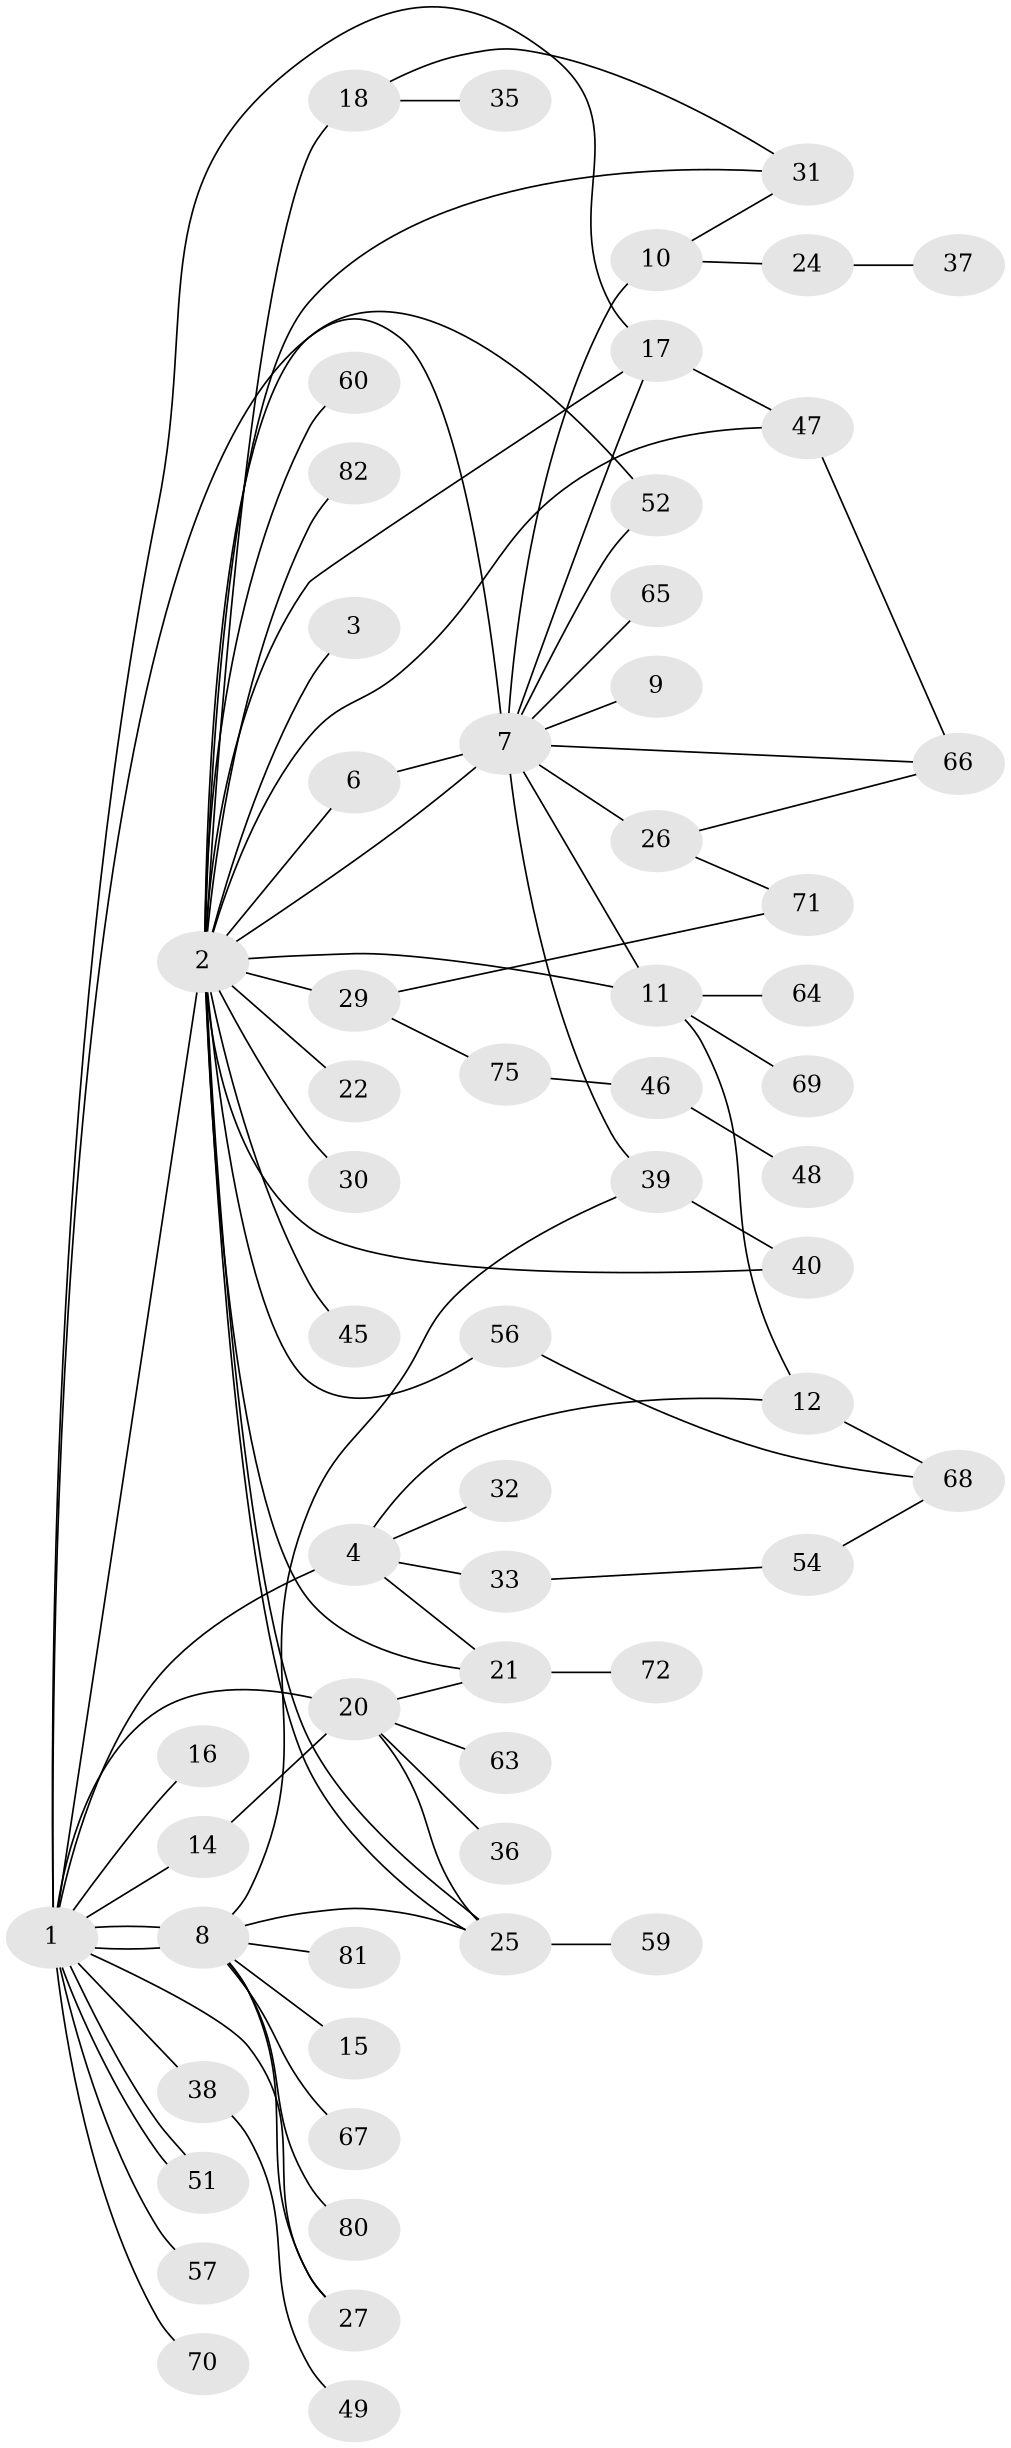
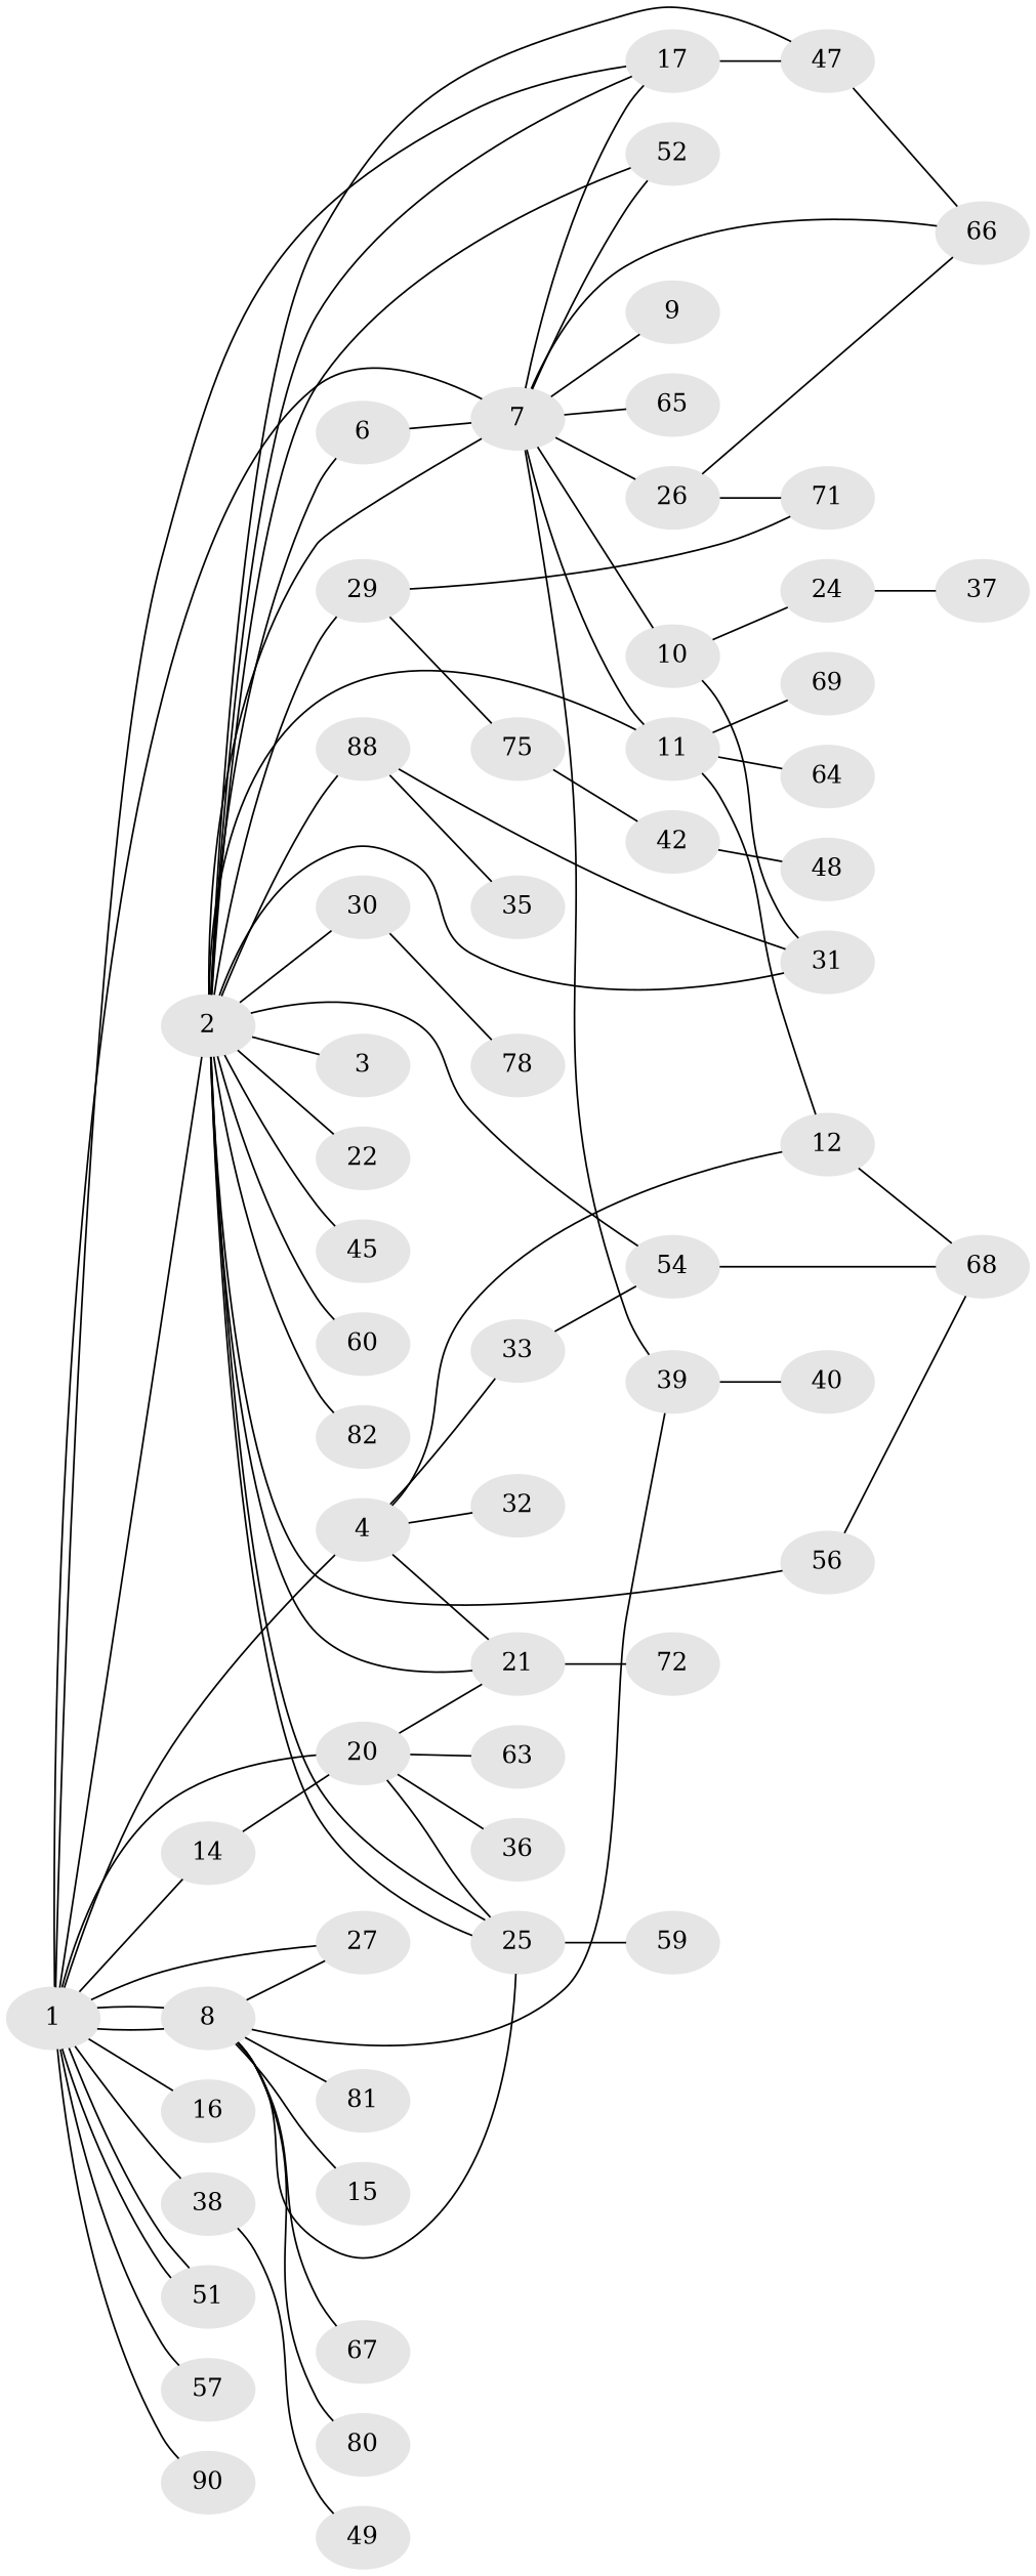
  graph {
    rankdir=LR
    node [color=gray90 style=filled]
    1 [super="+5"]
    2 [super="+19"]
    4 [super="+28"]
    7 [super="+62"]
    8 [super="+43"]
    14
    16
    17
    20 [super="+34"]
    27
    38
    51
    57
-   70
+   70 [label=90]
    3
    6 [super="+23"]
    11 [super="+13"]
-   18 [super="+44"]
+   18 [super="+44" label=88]
    21 [super="+53"]
    22
    25 [super="+77"]
    29 [super="+50"]
    30 [super="+61"]
    31
    40
    45
    47 [super="+79"]
    52
    56
    60
    82
    12 [super="+76"]
    32
    33 [super="+74"]
    9
    10 [super="+58"]
    26 [super="+73"]
    39 [super="+41"]
    65
    66
    15
    67
    80
    81
    36
    63
    49 [super="+55"]
    64
    69
    35
    72
    59
    71
    75
+   78
    68
    54
    24
    37
-   42 [super="+46" label=46]
+   42 [super="+46"]
    48
    1 -- 2 [weight=2]
    1 -- 4
    1 -- 7
    1 -- 8 [weight=2]
    1 -- 8
    1 -- 14
    1 -- 16
    1 -- 17
    1 -- 20
    1 -- 27
    1 -- 38
    1 -- 51
    1 -- 51
    1 -- 57
    1 -- 70
    2 -- 7
    2 -- 17
    2 -- 3
    2 -- 6
    2 -- 11
    2 -- 18
    2 -- 21
    2 -- 22
    2 -- 25
    2 -- 25
    2 -- 29
    2 -- 30
    2 -- 31
-   2 -- 40
+   2 -- 54
    2 -- 45
    2 -- 47
    2 -- 52
    2 -- 56
    2 -- 60
    2 -- 82
    4 -- 21
    4 -- 12
    4 -- 32
    4 -- 33
    7 -- 17
    7 -- 11
    7 -- 52
    7 -- 9
    7 -- 10
    7 -- 26
    7 -- 39
    7 -- 65
    7 -- 66
    8 -- 27
    8 -- 25
    8 -- 39
    8 -- 15
    8 -- 67
    8 -- 80
    8 -- 81
    14 -- 20
    17 -- 47
    20 -- 21
    20 -- 25
    20 -- 36
    20 -- 63
    38 -- 49
    6 -- 7
    11 -- 12
    11 -- 64
    11 -- 69
    18 -- 31
    18 -- 35
    21 -- 72
    25 -- 59
    29 -- 71
    29 -- 75
+   30 -- 78
    47 -- 66
    56 -- 68
    12 -- 68
    33 -- 54
    10 -- 31
    10 -- 24
    26 -- 66
    26 -- 71
    39 -- 40
    75 -- 42
    54 -- 68
    24 -- 37
    42 -- 48
  }
